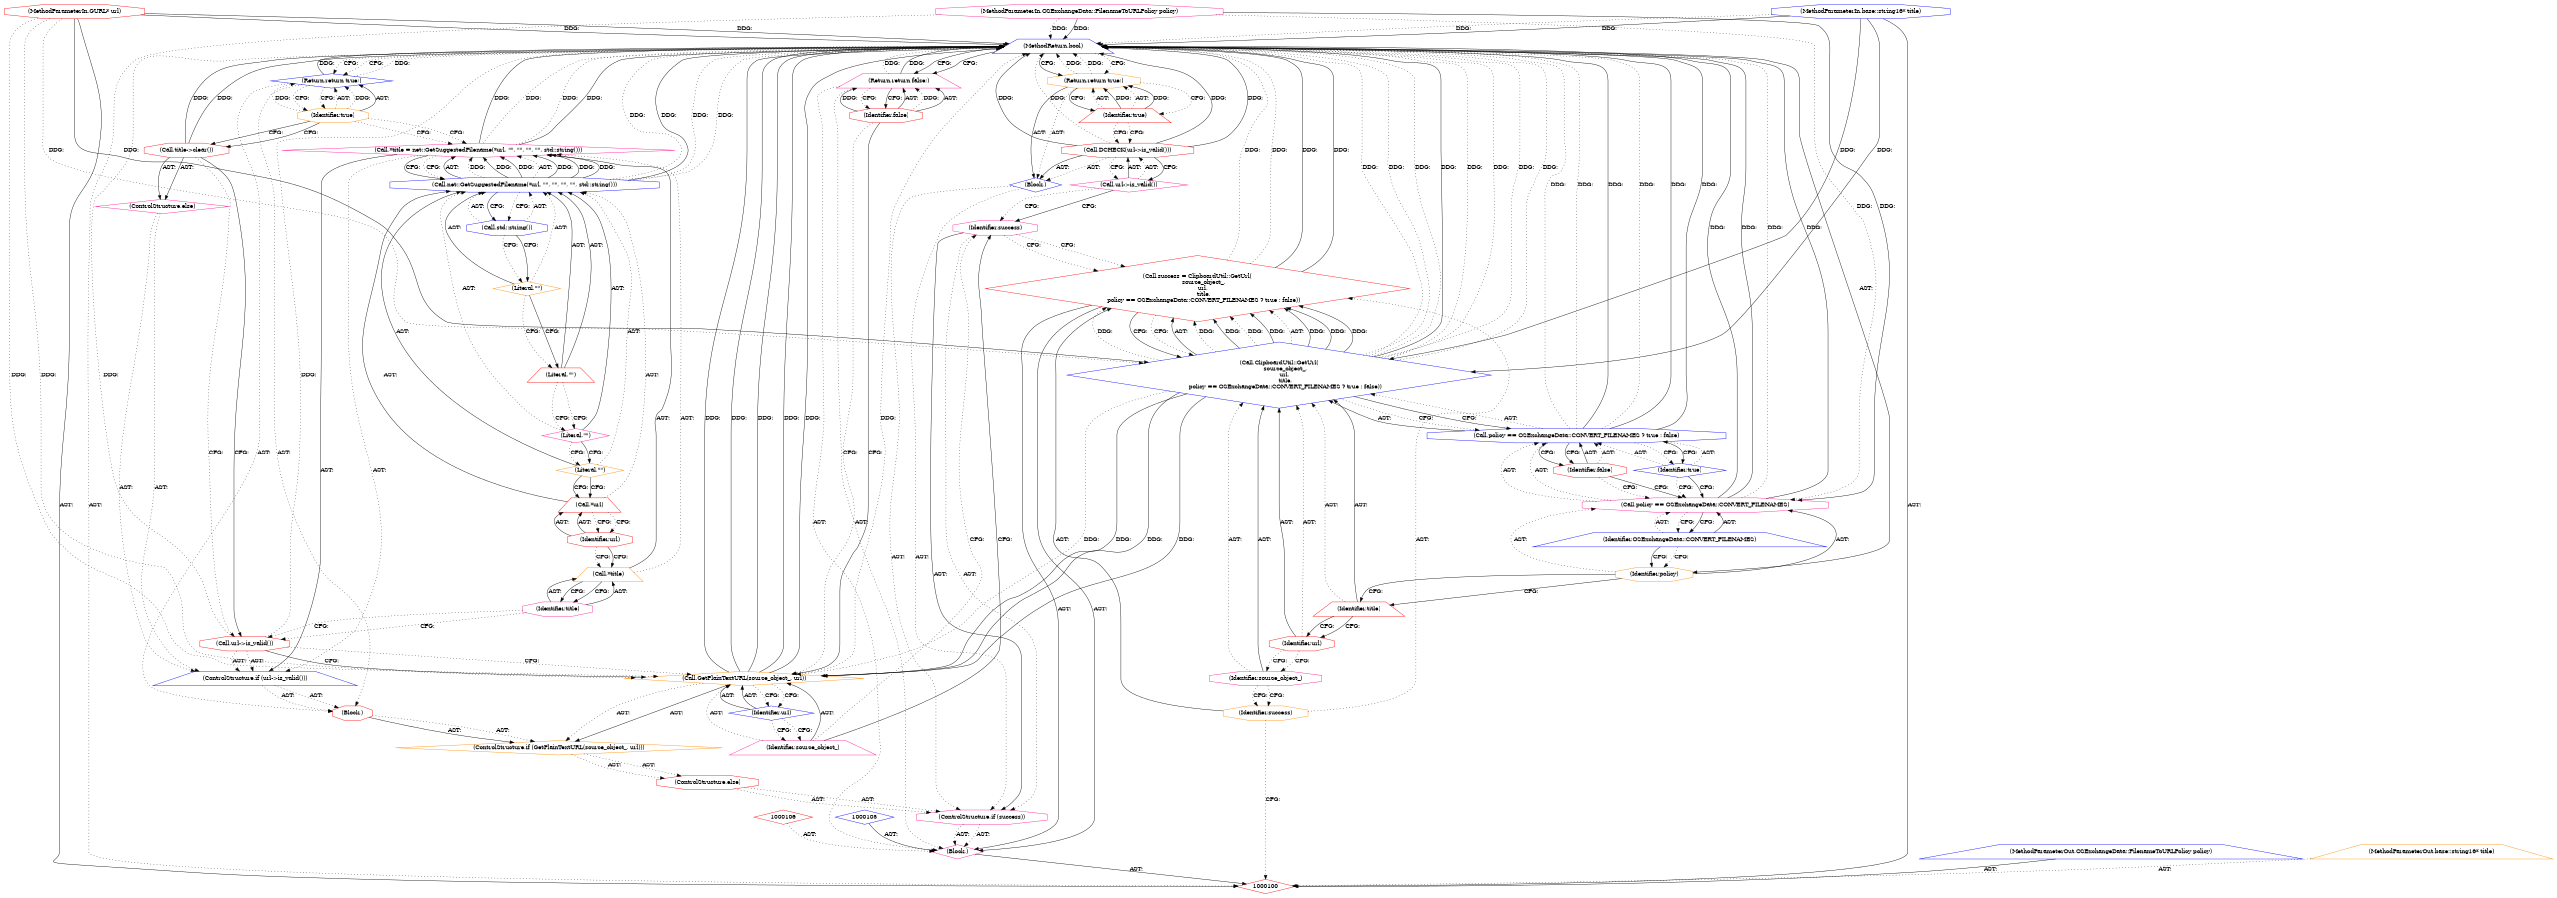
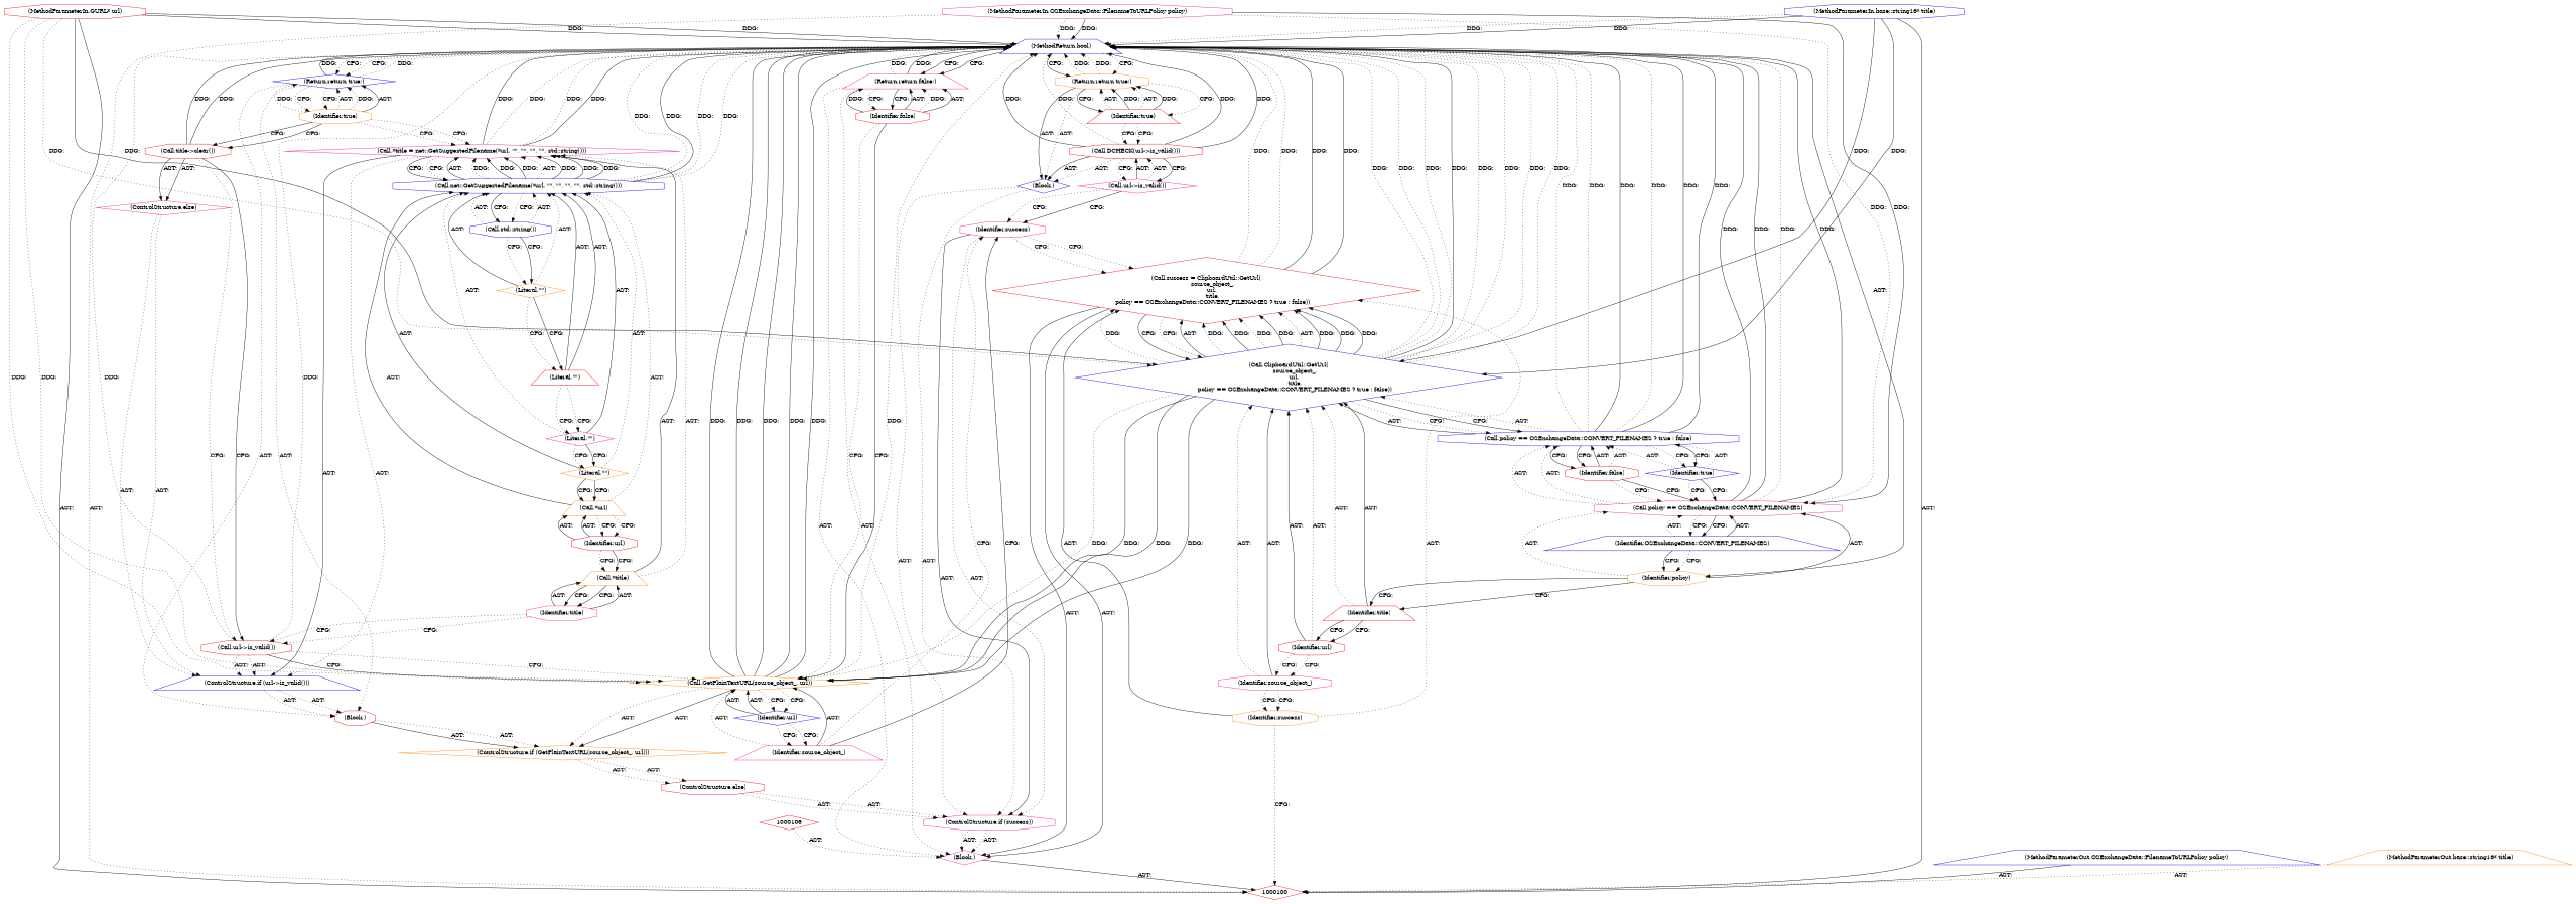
  digraph {
    node [color=red shape=octagon]
    edge [style=dotted]
    n1 [color=blue label="(MethodReturn,bool)" shape=trapezium]
    n2 [color=darkorange label="(Return,return true;)"]
    n3 [color=blue label="(Return,return true;)" shape=diamond]
    n4 [color=deeppink label="(Return,return false;)" shape=trapezium]
    n5 [color=darkorange label="(Identifier,policy)"]
    n6 [color=blue label="(Block,)" shape=diamond]
    n7 [label="(Identifier,true)" shape=trapezium]
    n8 [label="(Block,)"]
    n9 [color=darkorange label="(Identifier,true)"]
    n10 [color=deeppink label="(Block,)" shape=diamond]
    n11 [label="(Identifier,false)"]
    1000100 [shape=diamond]
    n13 [color=blue label="(Identifier,OSExchangeData::CONVERT_FILENAMES)" shape=trapezium]
    n14 [color=deeppink label="(Call,policy == OSExchangeData::CONVERT_FILENAMES)"]
    n15 [color=blue label="(Call,policy == OSExchangeData::CONVERT_FILENAMES ? true : false)"]
    n16 [label="(Identifier,title)" shape=trapezium]
    n17 [color=blue label="(Identifier,true)" shape=diamond]
    n18 [label="(Identifier,false)"]
    n19 [color=blue label="(Call,ClipboardUtil::GetUrl(\n       source_object_,\n      url,\n       title,\n       policy == OSExchangeData::CONVERT_FILENAMES ? true : false))" shape=diamond]
    n20 [label="(Call,success = ClipboardUtil::GetUrl(\n       source_object_,\n      url,\n       title,\n       policy == OSExchangeData::CONVERT_FILENAMES ? true : false))" shape=diamond]
    n21 [color=darkorange label="(Call,GetPlainTextURL(source_object_, url))" shape=diamond]
    n22 [label="(Identifier,url)"]
    n23 [color=deeppink label="(ControlStructure,if (success))"]
    n24 [color=deeppink label="(Identifier,success)"]
    n25 [color=deeppink label="(Call,url->is_valid())" shape=diamond]
    n26 [label="(Call,DCHECK(url->is_valid()))"]
    n27 [color=darkorange label="(ControlStructure,if (GetPlainTextURL(source_object_, url)))" shape=diamond]
    n28 [label="(ControlStructure,else)"]
    n29 [color=blue label="(Identifier,url)" shape=diamond]
    n30 [color=deeppink label="(Identifier,source_object_)" shape=trapezium]
    n31 [color=blue label="(ControlStructure,if (url->is_valid()))" shape=trapezium]
    n32 [label="(Call,url->is_valid())"]
    n33 [color=blue label="(Call,net::GetSuggestedFilename(*url, \"\", \"\", \"\", \"\", std::string()))"]
    n34 [color=blue label="(Call,std::string())"]
    n35 [color=deeppink label="(Call,*title = net::GetSuggestedFilename(*url, \"\", \"\", \"\", \"\", std::string()))" shape=diamond]
    n36 [color=darkorange label="(Literal,\"\")" shape=diamond]
-   n37 [label="(Call,*url)" shape=trapezium]
+   n37 [color=darkorange label="(Call,*url)" shape=trapezium]
    n38 [label="(Identifier,url)"]
    n39 [color=darkorange label="(Call,*title)" shape=trapezium]
    n40 [color=deeppink label="(Identifier,title)"]
    n41 [color=darkorange label="(Literal,\"\")" shape=diamond]
    n42 [color=deeppink label="(Literal,\"\")" shape=diamond]
    n43 [label="(Literal,\"\")" shape=trapezium]
    n44 [color=deeppink label="(ControlStructure,else)" shape=diamond]
    n45 [label="(Call,title->clear())"]
    n46 [color=deeppink label="(MethodParameterIn,OSExchangeData::FilenameToURLPolicy policy)"]
    n47 [color=blue label="(MethodParameterOut,OSExchangeData::FilenameToURLPolicy policy)" shape=trapezium]
    n48 [label="(MethodParameterIn,GURL* url)"]
    n49 [color=blue label="(MethodParameterIn,base::string16* title)"]
    n50 [color=darkorange label="(MethodParameterOut,base::string16* title)" shape=trapezium]
    n51 [color=darkorange label="(Identifier,success)"]
    n52 [color=deeppink label="(Identifier,source_object_)"]
-   1000105 [color=blue shape=diamond]
    1000106 [shape=diamond]
    n1 -> n2 [label="CFG: "]
    n1 -> n2 [label="CFG: " style=solid]
    n1 -> n3 [label="CFG: "]
    n1 -> n3 [label="CFG: "]
    n1 -> n4 [label="CFG: " style=solid]
    n1 -> n4 [label="CFG: " style=solid]
    n1 -> n5 [label="AST: " style=solid]
    n2 -> n1 [label="DDG: "]
    n2 -> n1 [label="DDG: "]
    n2 -> n6 [label="AST: " style=solid]
    n2 -> n6 [label="AST: "]
    n2 -> n7 [label="CFG: "]
    n2 -> n7 [label="CFG: " style=solid]
    n3 -> n1 [label="DDG: "]
    n3 -> n1 [label="DDG: " style=solid]
    n3 -> n8 [label="AST: "]
    n3 -> n8 [label="AST: "]
    n3 -> n9 [label="CFG: "]
    n3 -> n9 [label="CFG: "]
    n4 -> n1 [label="DDG: "]
    n4 -> n1 [label="DDG: " style=solid]
    n4 -> n10 [label="AST: "]
    n4 -> n10 [label="AST: "]
    n4 -> n11 [label="CFG: "]
    n4 -> n11 [label="CFG: " style=solid]
    n5 -> n14 [label="AST: "]
    n5 -> n14 [label="AST: " style=solid]
    n5 -> n16 [label="CFG: " style=solid]
    n5 -> n16 [label="CFG: " style=solid]
    n6 -> n23 [label="AST: "]
    n6 -> n23 [label="AST: "]
    n7 -> n2 [label="AST: "]
    n7 -> n2 [label="DDG: " style=solid]
    n7 -> n2 [label="AST: "]
    n7 -> n2 [label="DDG: " style=solid]
    n7 -> n26 [label="CFG: "]
    n7 -> n26 [label="CFG: "]
    n8 -> n27 [label="AST: "]
    n8 -> n27 [label="AST: " style=solid]
    n9 -> n3 [label="AST: "]
    n9 -> n3 [label="DDG: "]
    n9 -> n3 [label="AST: " style=solid]
    n9 -> n3 [label="DDG: "]
    n9 -> n35 [label="CFG: "]
    n9 -> n35 [label="CFG: "]
    n9 -> n45 [label="CFG: " style=solid]
    n9 -> n45 [label="CFG: " style=solid]
    n10 -> 1000100 [label="AST: " style=solid]
    n11 -> n4 [label="AST: " style=solid]
    n11 -> n4 [label="DDG: "]
    n11 -> n4 [label="AST: " style=solid]
    n11 -> n4 [label="DDG: " style=solid]
    n11 -> n21 [label="CFG: " style=solid]
    n11 -> n21 [label="CFG: "]
    n13 -> n5 [label="CFG: "]
    n13 -> n5 [label="CFG: " style=solid]
    n13 -> n14 [label="AST: " style=solid]
    n13 -> n14 [label="AST: "]
    n14 -> n1 [label="DDG: " style=solid]
    n14 -> n1 [label="DDG: " style=solid]
    n14 -> n1 [label="DDG: "]
    n14 -> n1 [label="DDG: " style=solid]
    n14 -> n13 [label="CFG: "]
    n14 -> n13 [label="CFG: " style=solid]
    n14 -> n15 [label="AST: "]
    n14 -> n15 [label="AST: "]
    n15 -> n1 [label="DDG: " style=solid]
    n15 -> n1 [label="DDG: "]
    n15 -> n1 [label="DDG: "]
    n15 -> n1 [label="DDG: "]
    n15 -> n1 [label="DDG: " style=solid]
    n15 -> n1 [label="DDG: " style=solid]
    n15 -> n17 [label="CFG: "]
    n15 -> n17 [label="CFG: " style=solid]
    n15 -> n18 [label="CFG: " style=solid]
    n15 -> n18 [label="CFG: " style=solid]
    n15 -> n19 [label="AST: "]
    n15 -> n19 [label="AST: " style=solid]
    n16 -> n19 [label="AST: " style=solid]
    n16 -> n19 [label="AST: "]
    n16 -> n22 [label="CFG: " style=solid]
    n16 -> n22 [label="CFG: " style=solid]
    n17 -> n14 [label="CFG: " style=solid]
    n17 -> n14 [label="CFG: "]
    n17 -> n15 [label="AST: "]
    n17 -> n15 [label="AST: "]
    n18 -> n14 [label="CFG: " style=solid]
    n18 -> n14 [label="CFG: "]
    n18 -> n15 [label="AST: " style=solid]
    n18 -> n15 [label="AST: "]
    n19 -> n1 [label="DDG: "]
    n19 -> n1 [label="DDG: "]
    n19 -> n1 [label="DDG: "]
    n19 -> n1 [label="DDG: " style=solid]
    n19 -> n1 [label="DDG: "]
    n19 -> n1 [label="DDG: "]
    n19 -> n1 [label="DDG: "]
    n19 -> n1 [label="DDG: "]
    n19 -> n15 [label="CFG: " style=solid]
    n19 -> n15 [label="CFG: "]
    n19 -> n20 [label="AST: " style=solid]
    n19 -> n20 [label="DDG: "]
    n19 -> n20 [label="DDG: " style=solid]
    n19 -> n20 [label="DDG: "]
    n19 -> n20 [label="DDG: " style=solid]
    n19 -> n20 [label="AST: "]
    n19 -> n20 [label="DDG: " style=solid]
    n19 -> n20 [label="DDG: " style=solid]
    n19 -> n20 [label="DDG: " style=solid]
    n19 -> n20 [label="DDG: "]
    n19 -> n21 [label="DDG: " style=solid]
    n19 -> n21 [label="DDG: " style=solid]
    n19 -> n21 [label="DDG: " style=solid]
    n19 -> n21 [label="DDG: "]
    n20 -> n1 [label="DDG: " style=solid]
    n20 -> n1 [label="DDG: " style=solid]
    n20 -> n1 [label="DDG: "]
    n20 -> n1 [label="DDG: "]
    n20 -> n10 [label="AST: " style=solid]
    n20 -> n10 [label="AST: " style=solid]
    n20 -> n19 [label="CFG: "]
    n20 -> n19 [label="CFG: " style=solid]
    n21 -> n1 [label="DDG: " style=solid]
    n21 -> n1 [label="DDG: " style=solid]
    n21 -> n1 [label="DDG: " style=solid]
    n21 -> n1 [label="DDG: " style=solid]
    n21 -> n1 [label="DDG: " style=solid]
    n21 -> n1 [label="DDG: "]
    n21 -> n27 [label="AST: " style=solid]
    n21 -> n27 [label="AST: "]
    n21 -> n29 [label="CFG: "]
    n21 -> n29 [label="CFG: "]
    n22 -> n19 [label="AST: "]
    n22 -> n19 [label="AST: " style=solid]
    n22 -> n52 [label="CFG: "]
    n22 -> n52 [label="CFG: "]
    n23 -> n10 [label="AST: "]
    n23 -> n10 [label="AST: "]
    n24 -> n20 [label="CFG: "]
    n24 -> n20 [label="CFG: "]
    n24 -> n23 [label="AST: " style=solid]
    n24 -> n23 [label="AST: "]
    n25 -> n24 [label="CFG: " style=solid]
    n25 -> n24 [label="CFG: "]
    n25 -> n26 [label="AST: " style=solid]
    n25 -> n26 [label="AST: "]
    n26 -> n1 [label="DDG: " style=solid]
    n26 -> n1 [label="DDG: " style=solid]
    n26 -> n1 [label="DDG: "]
    n26 -> n1 [label="DDG: " style=solid]
    n26 -> n6 [label="AST: " style=solid]
    n26 -> n6 [label="AST: "]
    n26 -> n25 [label="CFG: " style=solid]
    n26 -> n25 [label="CFG: "]
    n27 -> n28 [label="AST: "]
    n27 -> n28 [label="AST: "]
    n28 -> n23 [label="AST: "]
    n28 -> n23 [label="AST: "]
    n29 -> n21 [label="AST: " style=solid]
    n29 -> n21 [label="AST: " style=solid]
    n29 -> n30 [label="CFG: "]
    n29 -> n30 [label="CFG: "]
    n30 -> n21 [label="AST: " style=solid]
    n30 -> n21 [label="AST: "]
    n30 -> n24 [label="CFG: "]
    n30 -> n24 [label="CFG: " style=solid]
    n31 -> n8 [label="AST: "]
    n31 -> n8 [label="AST: "]
    n32 -> n1 [label="DDG: "]
    n32 -> n1 [label="DDG: "]
    n32 -> n21 [label="CFG: " style=solid]
    n32 -> n21 [label="CFG: "]
    n32 -> n31 [label="AST: "]
    n32 -> n31 [label="AST: "]
    n33 -> n1 [label="DDG: "]
    n33 -> n1 [label="DDG: " style=solid]
    n33 -> n1 [label="DDG: "]
    n33 -> n1 [label="DDG: "]
    n33 -> n34 [label="CFG: " style=solid]
    n33 -> n34 [label="CFG: "]
    n33 -> n35 [label="AST: " style=solid]
    n33 -> n35 [label="DDG: "]
    n33 -> n35 [label="DDG: " style=solid]
    n33 -> n35 [label="DDG: " style=solid]
    n33 -> n35 [label="AST: "]
    n33 -> n35 [label="DDG: " style=solid]
    n33 -> n35 [label="DDG: " style=solid]
    n33 -> n35 [label="DDG: " style=solid]
    n34 -> n33 [label="AST: "]
    n34 -> n33 [label="AST: "]
    n34 -> n36 [label="CFG: " style=solid]
    n34 -> n36 [label="CFG: "]
    n35 -> n1 [label="DDG: "]
    n35 -> n1 [label="DDG: " style=solid]
    n35 -> n1 [label="DDG: " style=solid]
    n35 -> n1 [label="DDG: "]
    n35 -> n31 [label="AST: "]
    n35 -> n31 [label="AST: " style=solid]
    n35 -> n33 [label="CFG: "]
    n35 -> n33 [label="CFG: " style=solid]
    n36 -> n33 [label="AST: " style=solid]
    n36 -> n33 [label="AST: "]
    n36 -> n43 [label="CFG: "]
    n36 -> n43 [label="CFG: " style=solid]
    n37 -> n33 [label="AST: "]
    n37 -> n33 [label="AST: " style=solid]
    n37 -> n38 [label="CFG: "]
    n37 -> n38 [label="CFG: "]
    n38 -> n37 [label="AST: " style=solid]
    n38 -> n37 [label="AST: " style=solid]
    n38 -> n39 [label="CFG: "]
    n38 -> n39 [label="CFG: " style=solid]
    n39 -> n35 [label="AST: " style=solid]
    n39 -> n35 [label="AST: "]
    n39 -> n40 [label="CFG: " style=solid]
    n39 -> n40 [label="CFG: " style=solid]
    n40 -> n32 [label="CFG: "]
    n40 -> n32 [label="CFG: "]
    n40 -> n39 [label="AST: " style=solid]
    n40 -> n39 [label="AST: " style=solid]
    n41 -> n33 [label="AST: " style=solid]
    n41 -> n33 [label="AST: "]
    n41 -> n37 [label="CFG: " style=solid]
    n41 -> n37 [label="CFG: " style=solid]
    n42 -> n33 [label="AST: " style=solid]
    n42 -> n33 [label="AST: "]
    n42 -> n41 [label="CFG: "]
    n42 -> n41 [label="CFG: " style=solid]
    n43 -> n33 [label="AST: " style=solid]
    n43 -> n33 [label="AST: " style=solid]
    n43 -> n42 [label="CFG: "]
    n43 -> n42 [label="CFG: "]
    n44 -> n31 [label="AST: "]
    n44 -> n31 [label="AST: "]
    n45 -> n1 [label="DDG: " style=solid]
    n45 -> n1 [label="DDG: " style=solid]
    n45 -> n32 [label="CFG: "]
    n45 -> n32 [label="CFG: " style=solid]
    n45 -> n44 [label="AST: " style=solid]
    n45 -> n44 [label="AST: " style=solid]
    n46 -> n1 [label="DDG: " style=solid]
    n46 -> n1 [label="DDG: "]
    n46 -> 1000100 [label="AST: "]
    n46 -> n14 [label="DDG: " style=solid]
    n46 -> n14 [label="DDG: "]
    n47 -> 1000100 [label="AST: " style=solid]
    n48 -> n1 [label="DDG: " style=solid]
    n48 -> n1 [label="DDG: " style=solid]
    n48 -> 1000100 [label="AST: " style=solid]
    n48 -> n19 [label="DDG: "]
    n48 -> n19 [label="DDG: " style=solid]
    n48 -> n21 [label="DDG: "]
    n48 -> n21 [label="DDG: "]
    n49 -> n1 [label="DDG: " style=solid]
    n49 -> n1 [label="DDG: "]
    n49 -> 1000100 [label="AST: " style=solid]
    n49 -> n19 [label="DDG: " style=solid]
    n49 -> n19 [label="DDG: " style=solid]
    n50 -> 1000100 [label="AST: "]
    n51 -> 1000100 [label="CFG: "]
    n51 -> n20 [label="AST: " style=solid]
    n51 -> n20 [label="AST: "]
    n52 -> n19 [label="AST: "]
    n52 -> n19 [label="AST: " style=solid]
    n52 -> n51 [label="CFG: "]
    n52 -> n51 [label="CFG: "]
-   1000105 -> n10 [label="AST: " style=solid]
    1000106 -> n10 [label="AST: "]
  }
